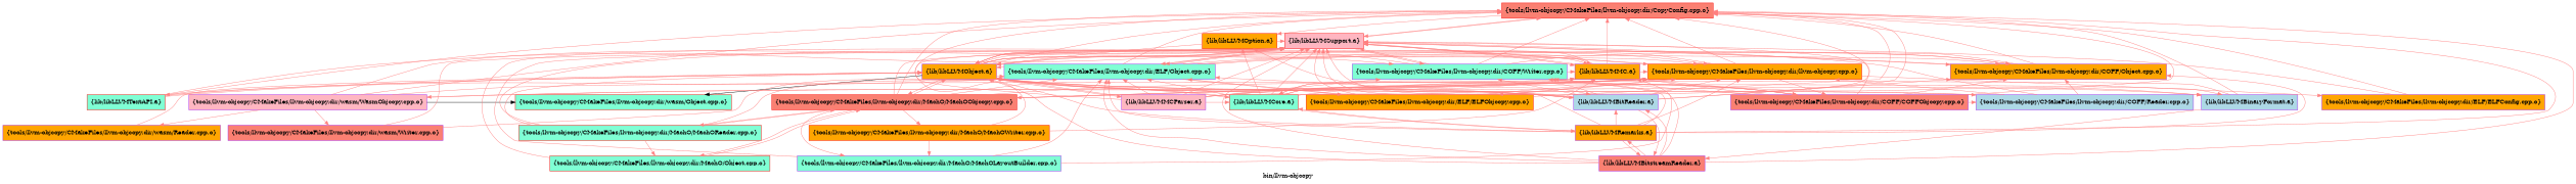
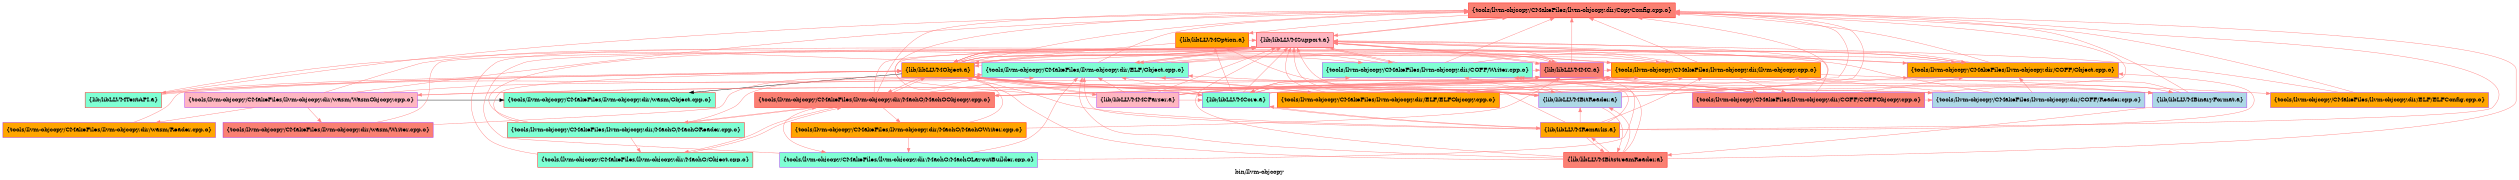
  digraph {
    label="bin/llvm-objcopy"
    node [color=purple fillcolor=orange group=1 shape=box style=filled]
    edge [color="1.000000 0.5 1"]
    n1 [color=red fillcolor=salmon label="{tools/llvm-objcopy/CMakeFiles/llvm-objcopy.dir/CopyConfig.cpp.o}"]
    n2 [color=red label="{lib/libLLVMOption.a}"]
    n3 [color=red fillcolor=lightpink label="{lib/libLLVMSupport.a}"]
    n4 [label="{lib/libLLVMObject.a}"]
    n5 [color=red label="{tools/llvm-objcopy/CMakeFiles/llvm-objcopy.dir/llvm-objcopy.cpp.o}"]
    n6 [fillcolor=aquamarine label="{tools/llvm-objcopy/CMakeFiles/llvm-objcopy.dir/ELF/Object.cpp.o}"]
    n7 [label="{tools/llvm-objcopy/CMakeFiles/llvm-objcopy.dir/COFF/Object.cpp.o}"]
    n8 [fillcolor=aquamarine label="{tools/llvm-objcopy/CMakeFiles/llvm-objcopy.dir/COFF/Writer.cpp.o}"]
-   n9 [label="{lib/libLLVMMC.a}"]
+   n9 [fillcolor=salmon label="{lib/libLLVMMC.a}"]
    n10 [color=red fillcolor=aquamarine group=0 label="{tools/llvm-objcopy/CMakeFiles/llvm-objcopy.dir/wasm/Object.cpp.o}"]
-   n11 [color=red fillcolor=aquamarine label="{lib/libLLVMCore.a}"]
+   n11 [fillcolor=aquamarine label="{lib/libLLVMCore.a}"]
    n12 [fillcolor=lightblue label="{lib/libLLVMBinaryFormat.a}"]
    n13 [color=red fillcolor=salmon label="{tools/llvm-objcopy/CMakeFiles/llvm-objcopy.dir/MachO/MachOObjcopy.cpp.o}"]
    n14 [fillcolor=lightblue label="{tools/llvm-objcopy/CMakeFiles/llvm-objcopy.dir/COFF/Reader.cpp.o}"]
    n15 [fillcolor=lightblue label="{lib/libLLVMBitReader.a}"]
    n16 [fillcolor=lightpink label="{lib/libLLVMMCParser.a}"]
    n17 [color=red fillcolor=aquamarine label="{lib/libLLVMTextAPI.a}"]
    n18 [fillcolor=salmon label="{tools/llvm-objcopy/CMakeFiles/llvm-objcopy.dir/COFF/COFFObjcopy.cpp.o}"]
    n19 [label="{tools/llvm-objcopy/CMakeFiles/llvm-objcopy.dir/ELF/ELFConfig.cpp.o}"]
    n20 [color=red label="{tools/llvm-objcopy/CMakeFiles/llvm-objcopy.dir/ELF/ELFObjcopy.cpp.o}"]
    n21 [fillcolor=lightpink label="{tools/llvm-objcopy/CMakeFiles/llvm-objcopy.dir/wasm/WasmObjcopy.cpp.o}"]
    n22 [label="{lib/libLLVMRemarks.a}"]
-   n23 [fillcolor=salmon label="{lib/libLLVMBitstreamReader.a}"]
+   n23 [color=red fillcolor=salmon label="{lib/libLLVMBitstreamReader.a}"]
    n24 [color=red fillcolor=aquamarine label="{tools/llvm-objcopy/CMakeFiles/llvm-objcopy.dir/MachO/MachOReader.cpp.o}"]
    n25 [color=red label="{tools/llvm-objcopy/CMakeFiles/llvm-objcopy.dir/MachO/MachOWriter.cpp.o}"]
    n26 [fillcolor=aquamarine label="{tools/llvm-objcopy/CMakeFiles/llvm-objcopy.dir/MachO/MachOLayoutBuilder.cpp.o}"]
    n27 [color=red fillcolor=aquamarine label="{tools/llvm-objcopy/CMakeFiles/llvm-objcopy.dir/MachO/Object.cpp.o}"]
    n28 [label="{tools/llvm-objcopy/CMakeFiles/llvm-objcopy.dir/wasm/Reader.cpp.o}"]
    n29 [fillcolor=salmon label="{tools/llvm-objcopy/CMakeFiles/llvm-objcopy.dir/wasm/Writer.cpp.o}"]
    subgraph sub_1 {
      rank=same
      n1
    }
    subgraph sub_2 {
      rank=same
      n2
      n3
    }
    subgraph sub_3 {
      rank=same
      n4
      n5
      n6
      n7
      n8
      n9
    }
    subgraph sub_4 {
      rank=same
      n10
      n11
      n12
      n13
      n14
      n15
      n16
      n17
      n18
      n19
      n20
      n21
    }
    n1 -> n2
    n1 -> n3
    n2 -> n3
    n2 -> n4
    n3 -> n1
    n3 -> n4
    n3 -> n5
    n3 -> n6
    n3 -> n7
    n3 -> n8
    n3 -> n9
    n4 -> n1
    n4 -> n3
    n4 -> n5
    n4 -> n6
    n4 -> n7
    n4 -> n8
    n4 -> n9
    n4 -> n10 [color=""]
    n4 -> n11
    n4 -> n12
    n4 -> n13
    n4 -> n14
    n4 -> n15
    n4 -> n16
    n4 -> n17
    n5 -> n1
    n5 -> n3
    n5 -> n4
    n5 -> n13
    n5 -> n18
    n5 -> n19
    n5 -> n20
    n5 -> n21
    n6 -> n1
    n6 -> n3
    n6 -> n4
    n6 -> n5
    n6 -> n7
    n6 -> n9
    n6 -> n20
    n7 -> n1
    n7 -> n3
    n7 -> n4
    n8 -> n1
    n8 -> n3
    n8 -> n4
    n8 -> n7
    n8 -> n9
    n9 -> n1
    n9 -> n3
    n9 -> n5
    n9 -> n6
    n9 -> n12
    n11 -> n1
    n11 -> n2
    n11 -> n3
    n11 -> n4
    n11 -> n5
    n11 -> n6
    n11 -> n12
    n11 -> n15
    n11 -> n22
    n12 -> n1
    n12 -> n11
    n12 -> n23
    n13 -> n1
    n13 -> n3
    n13 -> n4
    n13 -> n5
    n13 -> n6
    n13 -> n9
    n13 -> n18
    n13 -> n24
    n13 -> n25
    n13 -> n26
    n13 -> n27
    n14 -> n3
    n14 -> n4
    n14 -> n5
    n14 -> n7
    n15 -> n1
    n15 -> n2
    n15 -> n3
    n15 -> n4
    n15 -> n5
    n15 -> n6
    n15 -> n7
    n15 -> n8
    n15 -> n11
    n15 -> n23
    n16 -> n1
    n16 -> n3
    n16 -> n4
    n16 -> n5
    n16 -> n6
    n16 -> n8
    n16 -> n9
    n16 -> n11
    n17 -> n1
    n17 -> n3
    n17 -> n4
    n17 -> n6
    n18 -> n1
    n18 -> n3
    n18 -> n7
    n18 -> n8
    n18 -> n9
    n18 -> n14
    n19 -> n1
    n19 -> n3
    n20 -> n1
    n20 -> n3
    n20 -> n4
    n20 -> n5
    n20 -> n6
    n20 -> n18
    n21 -> n1
    n21 -> n3
    n21 -> n5
    n21 -> n10 [color=""]
    n21 -> n18
    n21 -> n28
    n21 -> n29
    n22 -> n1
    n22 -> n3
    n22 -> n4
    n22 -> n5
    n22 -> n6
    n22 -> n7
    n22 -> n8
    n22 -> n11
    n22 -> n15
    n22 -> n23
    n23 -> n1
    n23 -> n3
    n23 -> n4
    n23 -> n6
    n23 -> n8
    n23 -> n15
    n23 -> n22
    n24 -> n3
    n24 -> n4
    n24 -> n6
    n24 -> n13
    n24 -> n27
    n25 -> n3
    n25 -> n9
    n25 -> n26
    n26 -> n3
    n26 -> n6
    n26 -> n9
    n27 -> n3
    n27 -> n13
    n28 -> n4
    n29 -> n3
    n29 -> n6
  }
